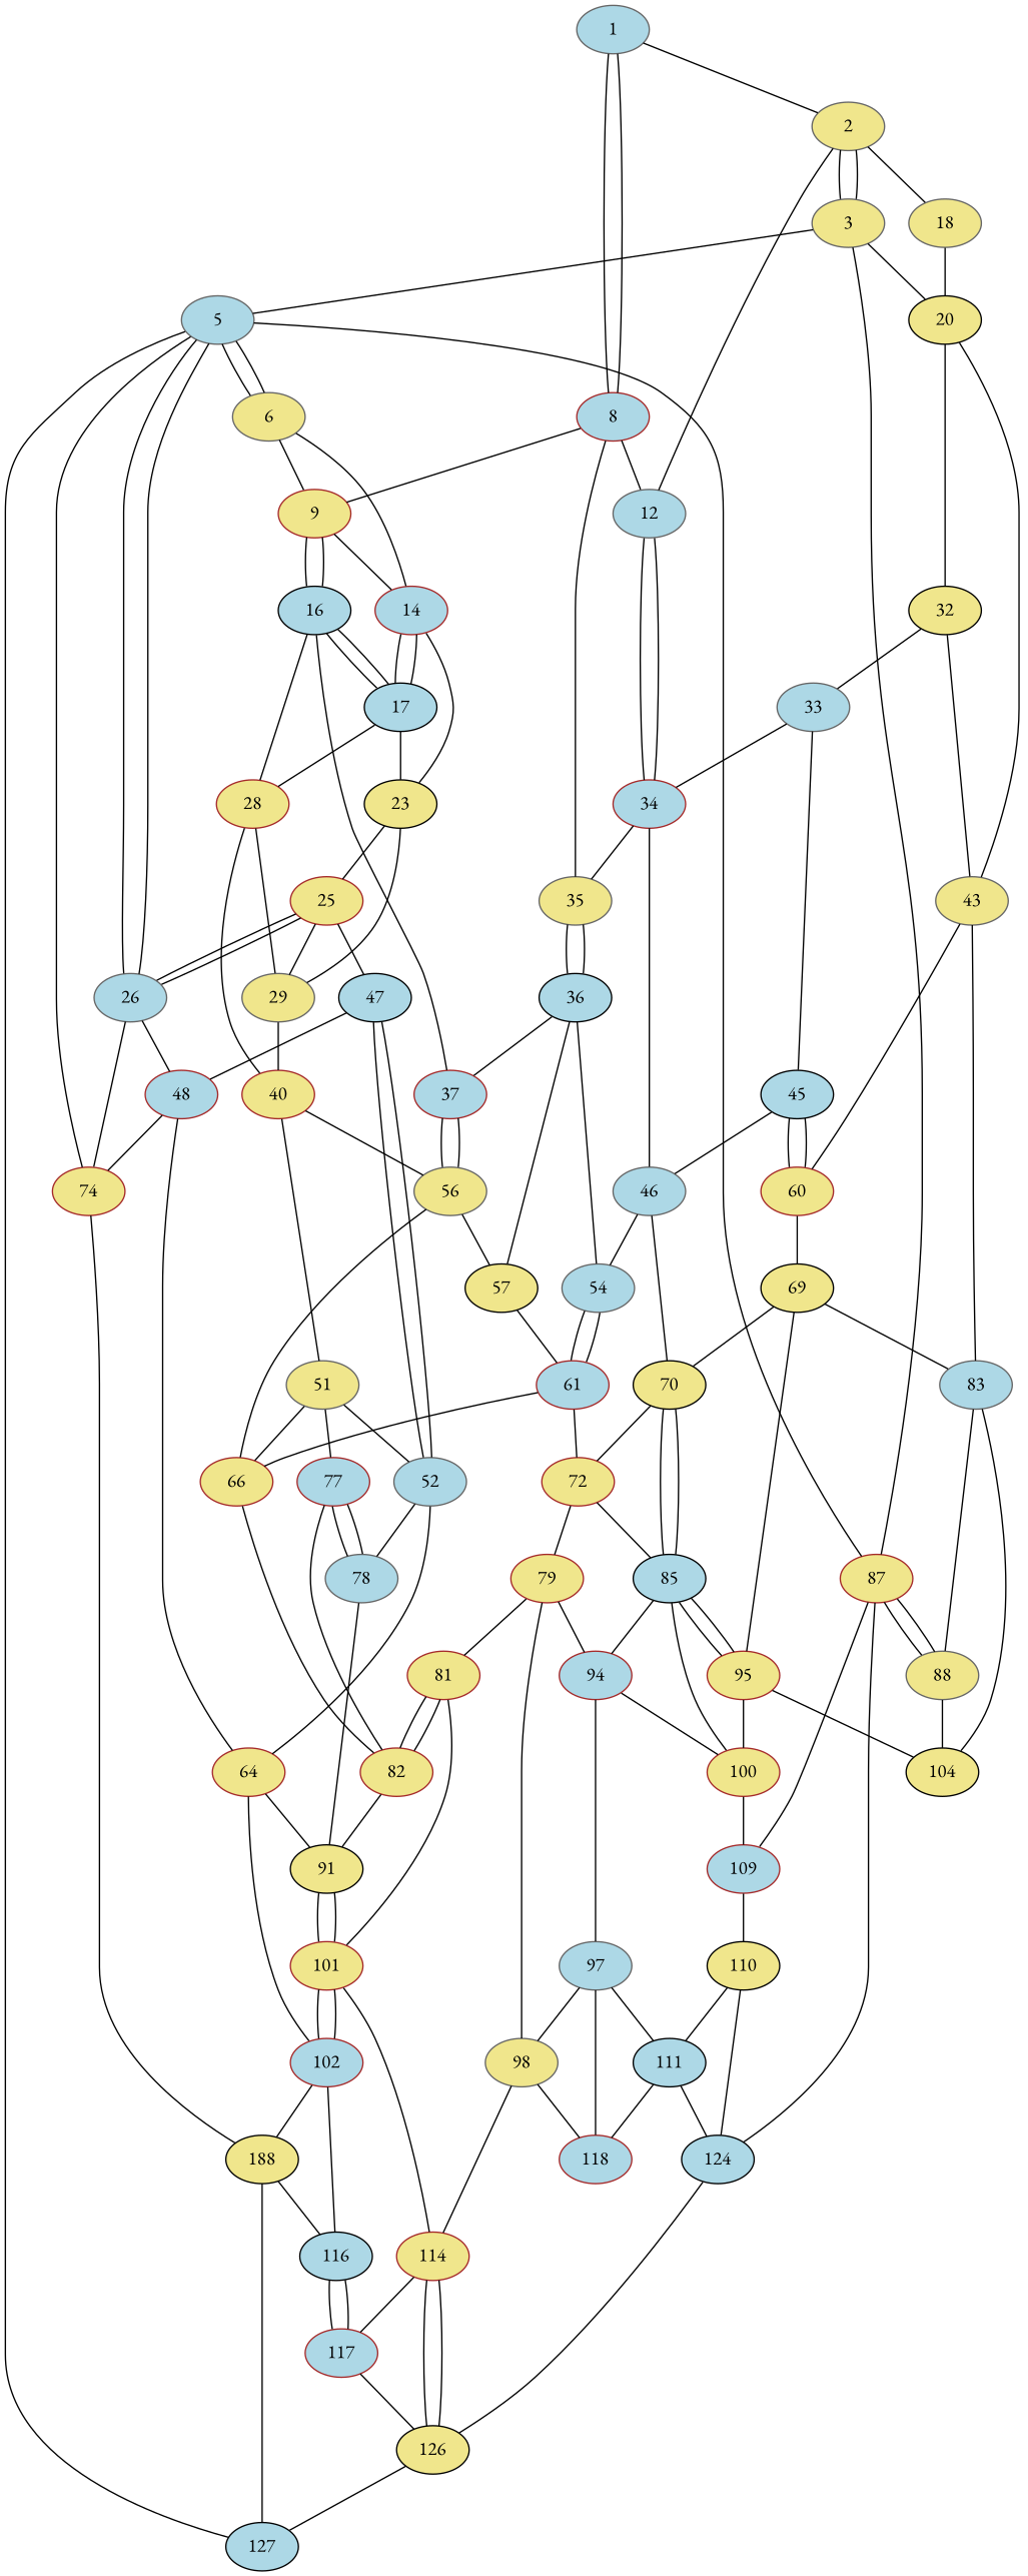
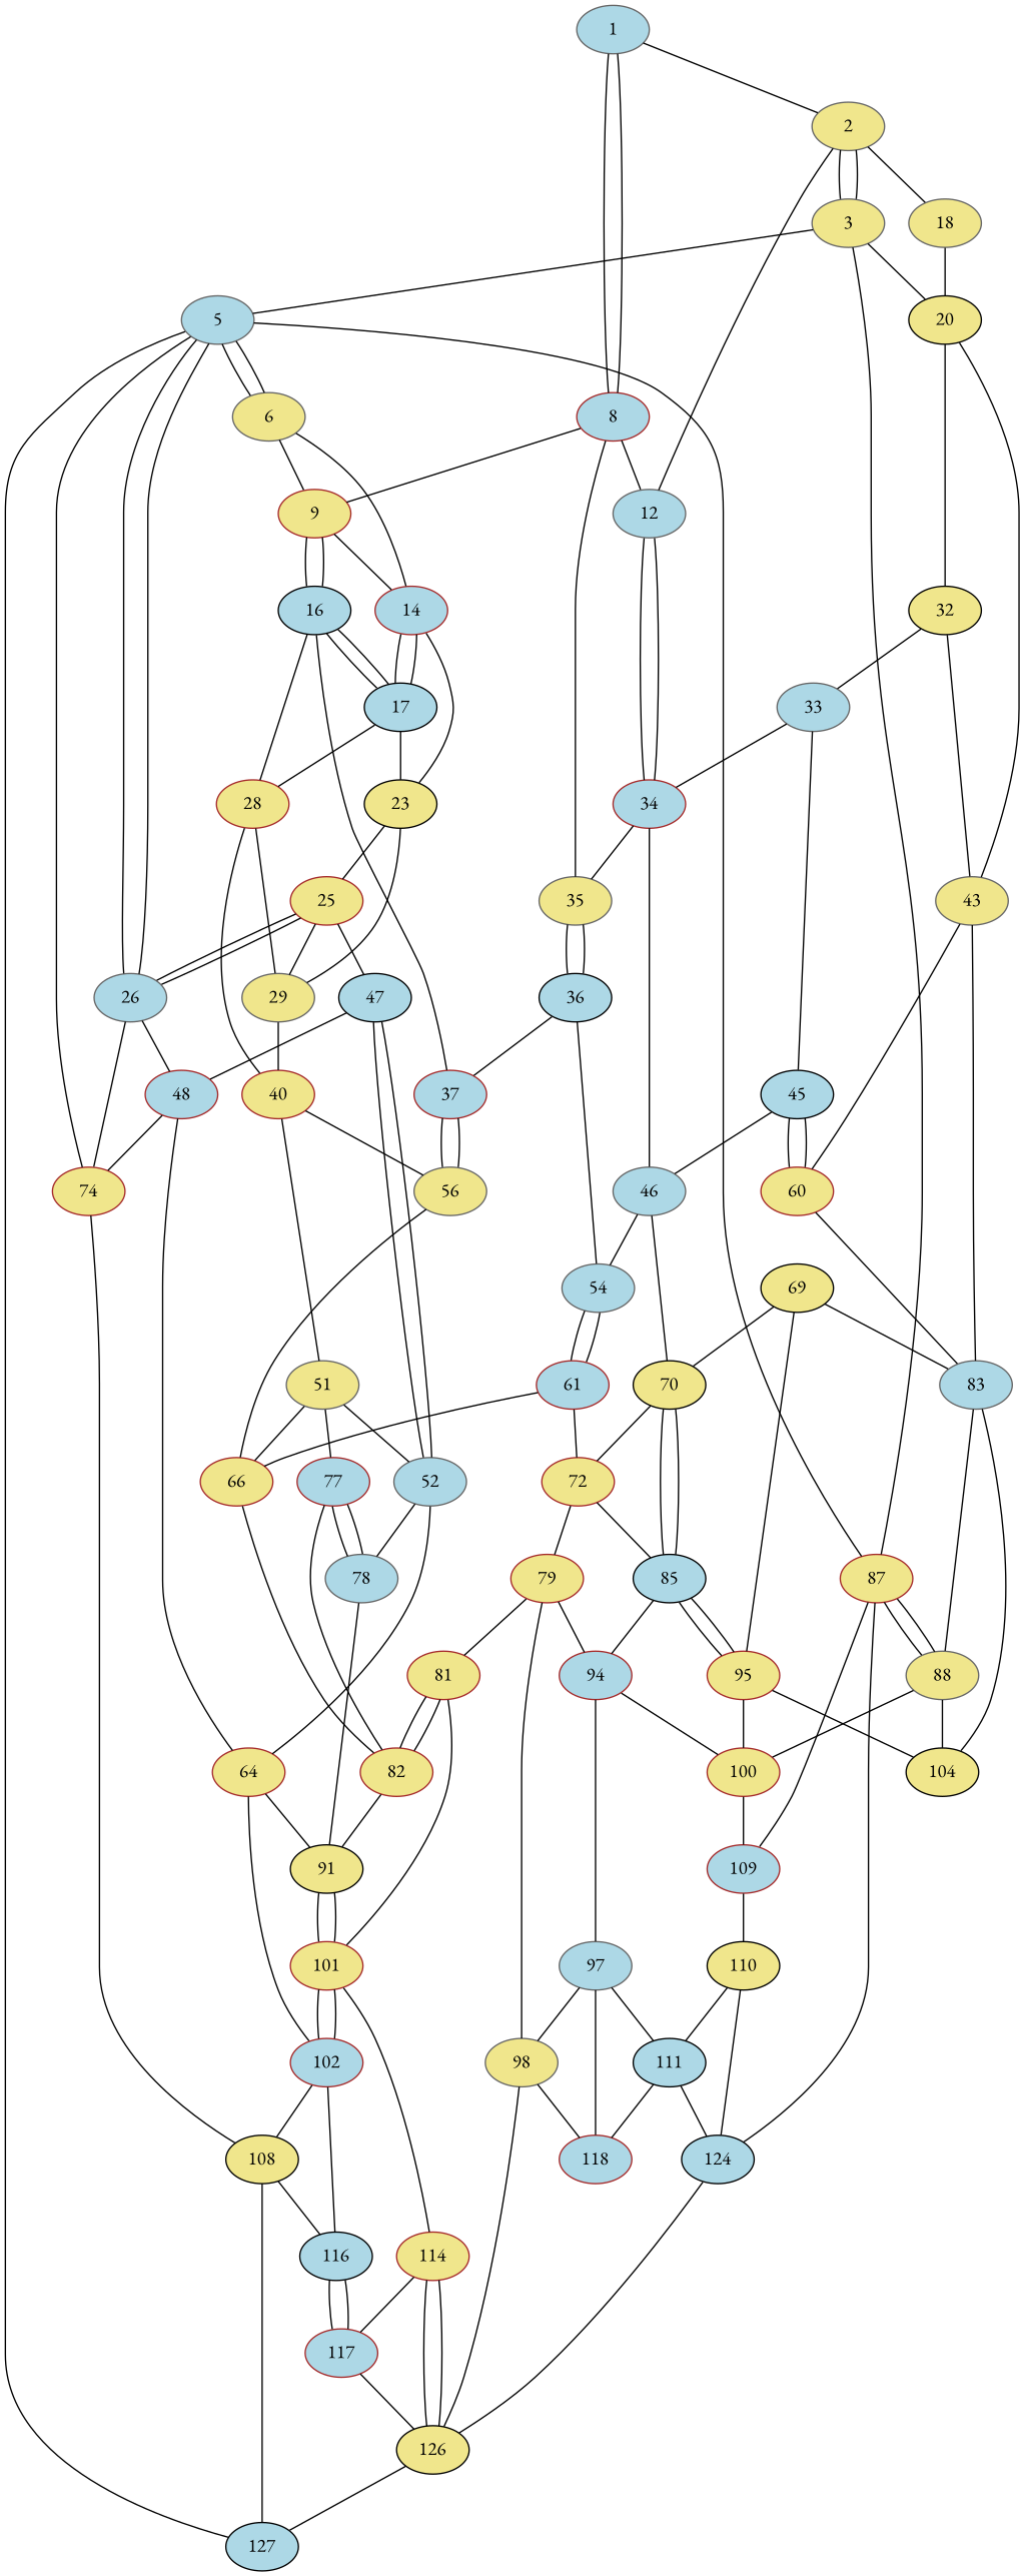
  graph {
    fontname="EB Garamond"
    node [color=brown fillcolor=khaki fontname="EB Garamond" style=filled]
    edge [fontname="EB Garamond"]
    1 [color=gray40 fillcolor=lightblue]
    2 [color=gray40 super="+11"]
    8 [fillcolor=lightblue super="+13"]
    3 [color=gray40 super="+4"]
    12 [color=gray40 fillcolor=lightblue]
    18 [color=gray40 super="+22"]
    9 [super="+10"]
    35 [color=gray40]
    5 [color=gray40 fillcolor=lightblue super="+76"]
    20 [color=black super="+21"]
    87 [super="+119"]
    34 [fillcolor=lightblue super="+41"]
    6 [color=gray40 super="+7"]
    26 [color=gray40 fillcolor=lightblue super="+49"]
    74 [super="+75"]
    127 [color=black fillcolor=lightblue]
    32 [color=black super="+43"]
    n18 [color=gray40 label=43 super="+59"]
    88 [color=gray40 super="+105"]
    109 [fillcolor=lightblue super="+120"]
    124 [color=black fillcolor=lightblue super="+125"]
    14 [fillcolor=lightblue super="+15"]
    48 [fillcolor=lightblue super="+65"]
-   108 [color=black super="+121" label=188]
+   108 [color=black super="+121"]
    16 [color=black fillcolor=lightblue super="+31"]
    17 [color=black fillcolor=lightblue super="+27"]
    23 [color=black super="+24"]
    36 [color=black fillcolor=lightblue super="+55"]
    28 [super="+30"]
    37 [fillcolor=lightblue]
    46 [color=gray40 fillcolor=lightblue super="+53"]
    25 [super="+39"]
    29 [color=gray40 super="+38"]
    40 [super="+50"]
    56 [color=gray40 super="+58"]
    33 [color=gray40 fillcolor=lightblue super="+44"]
    60
    83 [color=gray40 fillcolor=lightblue super="+89"]
    47 [color=black fillcolor=lightblue]
    52 [color=gray40 fillcolor=lightblue super="+63"]
    64 [super="+93"]
    51 [color=gray40 super="+68"]
    45 [color=black fillcolor=lightblue]
    54 [color=gray40 fillcolor=lightblue]
    70 [color=black super="+71"]
-   57 [color=black]
    61 [fillcolor=lightblue super="+62"]
    66 [super="+67"]
    77 [fillcolor=lightblue]
    69 [color=black super="+84"]
    104 [color=black]
    72 [super="+73"]
    85 [color=black fillcolor=lightblue super="+86"]
    78 [color=gray40 fillcolor=lightblue]
    91 [color=black super="+92"]
    102 [fillcolor=lightblue super="+107"]
    82 [super="+90"]
    95 [super="+99"]
    79 [super="+80"]
    101 [super="+103"]
    116 [color=black fillcolor=lightblue]
    100 [super="+106"]
    94 [fillcolor=lightblue super="+96"]
    81
    98 [color=gray40 super="+113"]
    97 [color=gray40 fillcolor=lightblue super="+112"]
    118 [fillcolor=lightblue]
    114 [super="+115"]
    110 [color=black super="+123"]
    126 [color=black super="+128"]
    111 [color=black fillcolor=lightblue super="+122"]
    117 [fillcolor=lightblue]
    1 -- 2
    1 -- 8
    1 -- 8
    2 -- 3
    2 -- 3
    2 -- 12
    2 -- 18
    8 -- 12
    8 -- 9
    8 -- 35
    3 -- 5
    3 -- 20
    3 -- 87
    12 -- 34
    12 -- 34
    18 -- 20
    9 -- 14
    9 -- 16
    9 -- 16
    35 -- 36
    35 -- 36
    5 -- 87
    5 -- 6
    5 -- 6
    5 -- 26
    5 -- 26
    5 -- 74
    5 -- 127
    20 -- 32
    20 -- n18
    87 -- 88
    87 -- 88
    87 -- 109
    87 -- 124
    34 -- 35
    34 -- 46
    6 -- 9
    6 -- 14
    26 -- 74
    26 -- 48
    74 -- 108
    32 -- n18
    32 -- 33 [weight=2]
    n18 -- 60
    n18 -- 83
    88 -- 104
-   85 -- 100
+   88 -- 100
    109 -- 110 [weight=2]
    124 -- 126
    14 -- 17
    14 -- 17
    14 -- 23
    48 -- 74
    48 -- 64
    108 -- 127
    108 -- 116
    16 -- 17
    16 -- 17
    16 -- 28
    16 -- 37
    17 -- 23
    17 -- 28
    23 -- 25
    23 -- 29
    36 -- 37
    36 -- 54
-   36 -- 57
    28 -- 29
    28 -- 40
    37 -- 56
    37 -- 56
    46 -- 54
    46 -- 70
    25 -- 26
    25 -- 26
    25 -- 29
    25 -- 47
    29 -- 40
    40 -- 56
    40 -- 51
-   56 -- 57
    56 -- 66
    33 -- 34
    33 -- 45
-   60 -- 69
+   60 -- 83
    83 -- 88
    83 -- 104
    47 -- 48
    47 -- 52
    47 -- 52
    52 -- 64
    52 -- 78
    64 -- 91
    64 -- 102
    51 -- 52
    51 -- 66
    51 -- 77
    45 -- 46
    45 -- 60
    45 -- 60
    54 -- 61
    54 -- 61
    70 -- 72
    70 -- 85
    70 -- 85
-   57 -- 61
    61 -- 66
    61 -- 72
    66 -- 82
    77 -- 78
    77 -- 78
    77 -- 82
    69 -- 83
    69 -- 70
    69 -- 95
    72 -- 85
    72 -- 79
    85 -- 95
    85 -- 95
    85 -- 94
    78 -- 91
    91 -- 101
    91 -- 101
    102 -- 108
    102 -- 116
    82 -- 91
    95 -- 104
    95 -- 100
    79 -- 94
    79 -- 81
    79 -- 98
    101 -- 102
    101 -- 102
    101 -- 114
    116 -- 117
    116 -- 117
    100 -- 109
    94 -- 100
    94 -- 97
    81 -- 82
    81 -- 82
    81 -- 101
    98 -- 118
-   98 -- 114
+   98 -- 126
    97 -- 98
    97 -- 118
    97 -- 111
    114 -- 126
    114 -- 126
    114 -- 117
    110 -- 124
    110 -- 111
    126 -- 127
    111 -- 124
    111 -- 118
    117 -- 126
  }
